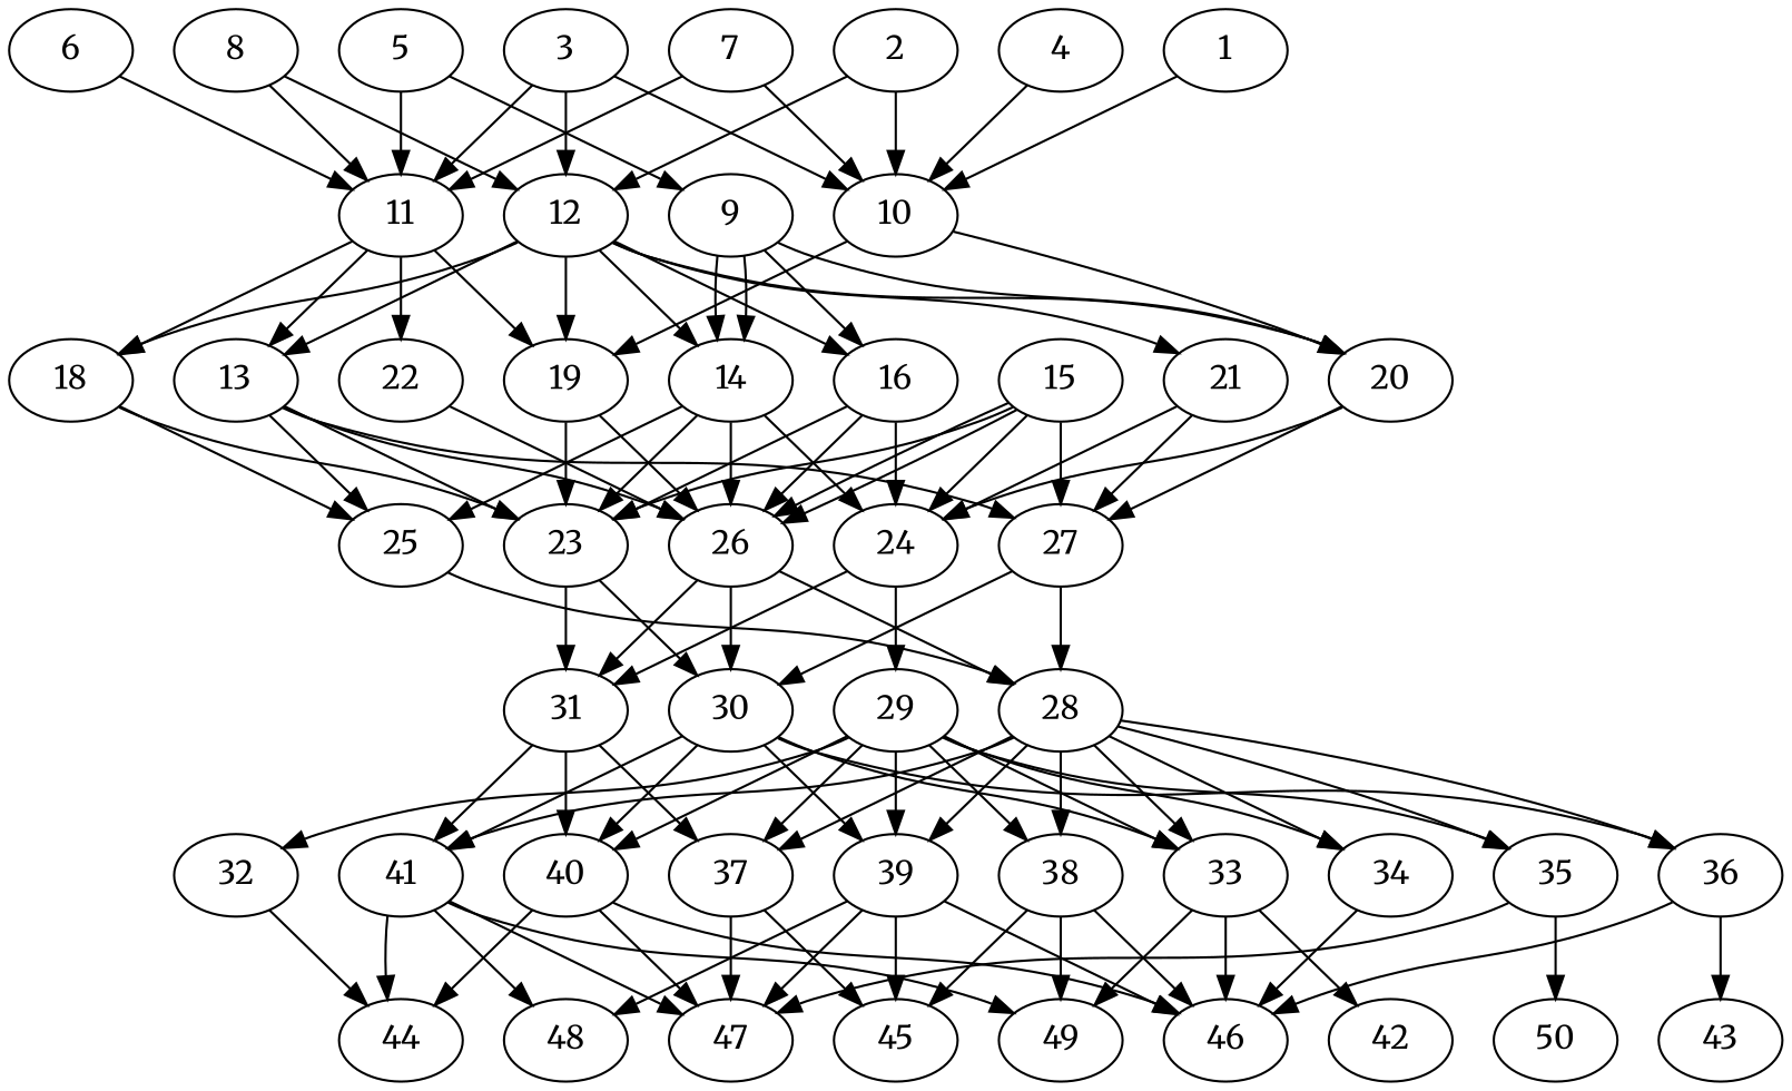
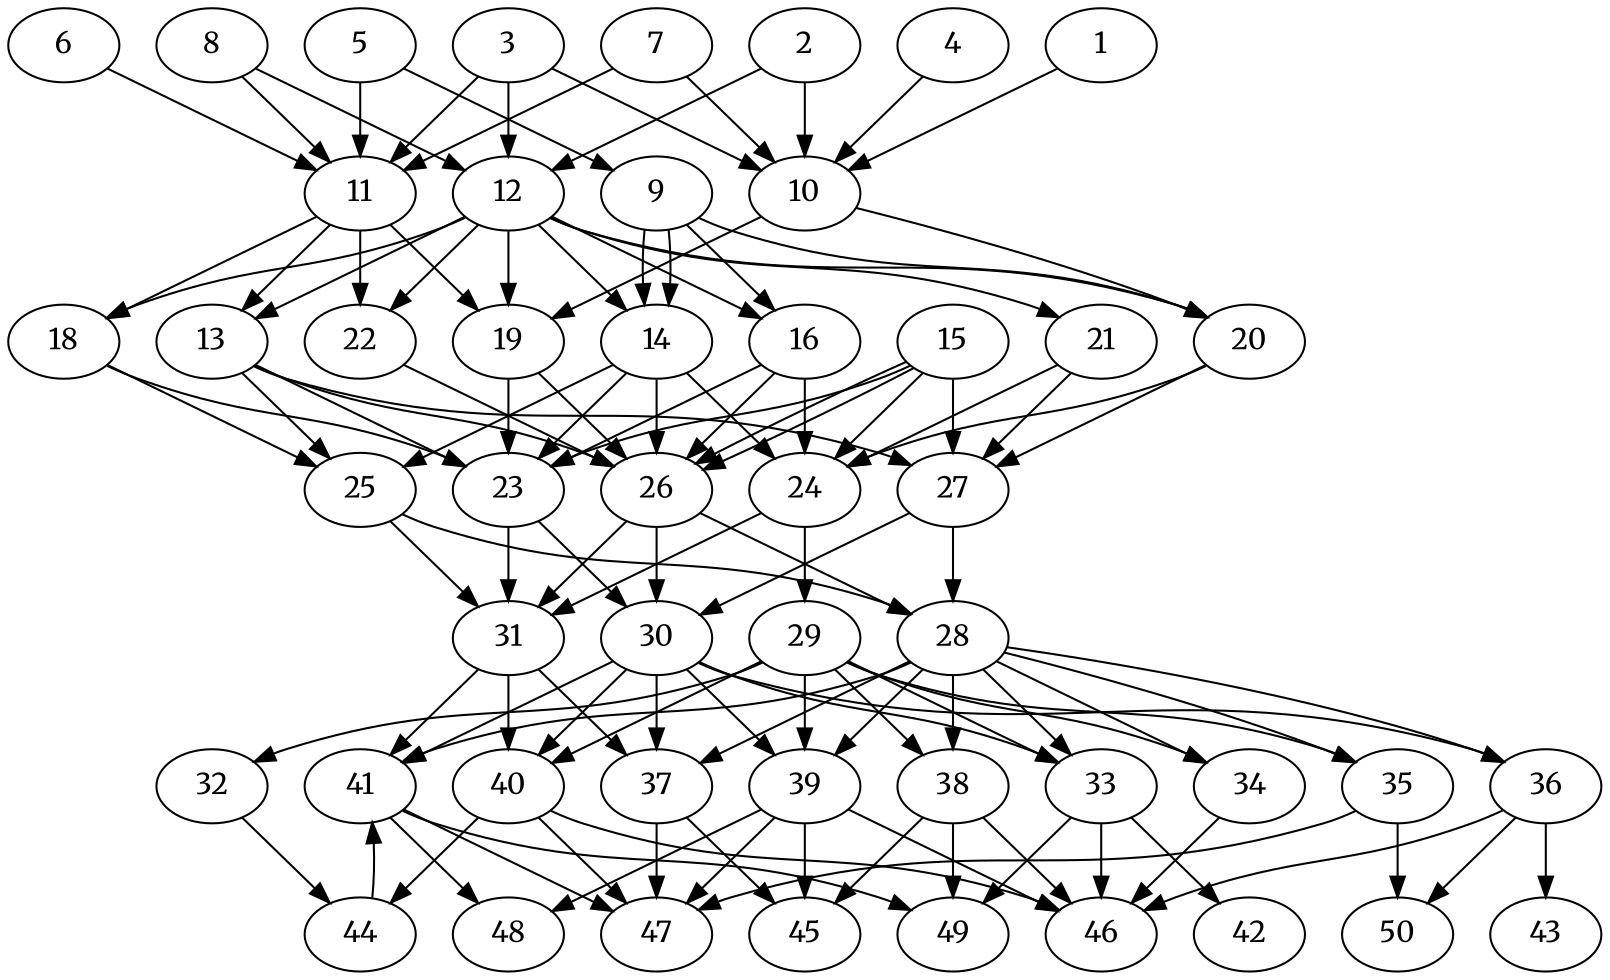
  digraph {
    fontname=Merriweather
    node [alpha=0.11 fontname=Merriweather]
    edge [fontname=Merriweather]
    1 [alpha=0.19 expect_size=26231808]
    10 [alpha=0.08 expect_size=44751872]
    20 [expect_size=18812928]
    19 [alpha=0.18 expect_size=44988416]
    24 [expect_size=12222464]
    27 [alpha=0.00 expect_size=45396992]
    15 [alpha=0.16 expect_size=13087744]
    23 [alpha=0.19 expect_size=27234304]
    26 [alpha=0.15 expect_size=35210240]
    2 [alpha=0.05 expect_size=21472256]
    12 [expect_size=37199872]
    14 [alpha=0.13 expect_size=35318784]
    16 [alpha=0.04 expect_size=19526656]
    13 [alpha=0.14 expect_size=49438720]
    18 [alpha=0.09 expect_size=22705152]
    22 [alpha=0.01 expect_size=48890880]
    21 [alpha=0.13 expect_size=37427200]
    25 [alpha=0.17 expect_size=43727872]
    3 [alpha=0.14 expect_size=26901504]
    11 [alpha=0.05 expect_size=39163904]
    4 [expect_size=38514688]
    5 [alpha=0.03 expect_size=38396928]
    9 [alpha=0.09 expect_size=28815360]
    6 [alpha=0.16 expect_size=33876992]
    7 [alpha=0.05 expect_size=21565440]
    8 [alpha=0.09 expect_size=40131584]
    30 [alpha=0.17 expect_size=19423232]
    31 [alpha=0.18 expect_size=44905472]
    28 [alpha=0.00 expect_size=50664448]
    29 [alpha=0.10 expect_size=24360960]
    33 [alpha=0.05 expect_size=30394368]
    36 [alpha=0.16 expect_size=47463424]
    39 [alpha=0.00 expect_size=37066752]
    41 [alpha=0.09 expect_size=52402176]
    40 [alpha=0.08 expect_size=13372416]
    37 [alpha=0.13 expect_size=36157440]
    34 [expect_size=28291072]
    35 [alpha=0.01 expect_size=7200768]
    38 [alpha=0.18 expect_size=36790272]
    32 [alpha=0.12 expect_size=27423744]
    42 [alpha=0.08 expect_size=46520320]
    46 [alpha=0.18 expect_size=20784128]
    49 [alpha=0.19 expect_size=38963200]
    50 [alpha=0.10 expect_size=39156736]
    43 [alpha=0.17 expect_size=27685888]
    47 [alpha=0.16 expect_size=11195392]
    45 [alpha=0.17 expect_size=19449856]
    48 [alpha=0.14 expect_size=42891264]
    44 [alpha=0.09 expect_size=40093696]
    1 -> 10
    10 -> 20
    10 -> 19
    20 -> 24
    20 -> 27
    19 -> 23
    19 -> 26
    24 -> 31
    24 -> 29
    27 -> 30
    27 -> 28
    15 -> 24
    15 -> 27
    15 -> 23
    15 -> 26
    15 -> 26
    23 -> 30
    23 -> 31
    26 -> 30
    26 -> 31
    26 -> 28
    2 -> 10
    2 -> 12
    12 -> 20
    12 -> 19
    12 -> 14
    12 -> 16
    12 -> 13
    12 -> 18
+   12 -> 22
    12 -> 21
    14 -> 24
    14 -> 23
    14 -> 26
    14 -> 25
    16 -> 24
    16 -> 23
    16 -> 26
    13 -> 27
    13 -> 23
    13 -> 26
    13 -> 25
    18 -> 23
    18 -> 25
    22 -> 26
    21 -> 24
    21 -> 27
+   25 -> 31
    25 -> 28
    3 -> 10
    3 -> 12
    3 -> 11
    11 -> 19
    11 -> 13
    11 -> 18
    11 -> 22
    4 -> 10
    5 -> 11
    5 -> 9
    9 -> 20
    9 -> 14
    9 -> 14
    9 -> 16
    6 -> 11
    7 -> 10
    7 -> 11
    8 -> 12
    8 -> 11
    30 -> 33
    30 -> 36
    30 -> 39
    30 -> 41
    30 -> 40
    31 -> 41
    31 -> 40
    31 -> 37
    28 -> 33
    28 -> 36
    28 -> 39
    28 -> 41
    28 -> 37
    28 -> 34
    28 -> 35
    28 -> 38
    29 -> 33
    29 -> 39
    29 -> 40
-   29 -> 37
+   30 -> 37
    29 -> 34
    29 -> 35
    29 -> 38
    29 -> 32
    33 -> 42
    33 -> 46
    33 -> 49
    36 -> 46
+   36 -> 50
    36 -> 43
    39 -> 46
    39 -> 47
    39 -> 45
    39 -> 48
    41 -> 49
    41 -> 47
    41 -> 48
-   41 -> 44
+   44 -> 41
    40 -> 46
    40 -> 47
    40 -> 44
    37 -> 47
    37 -> 45
    34 -> 46
    35 -> 50
    35 -> 47
    38 -> 46
    38 -> 49
    38 -> 45
    32 -> 44
  }
